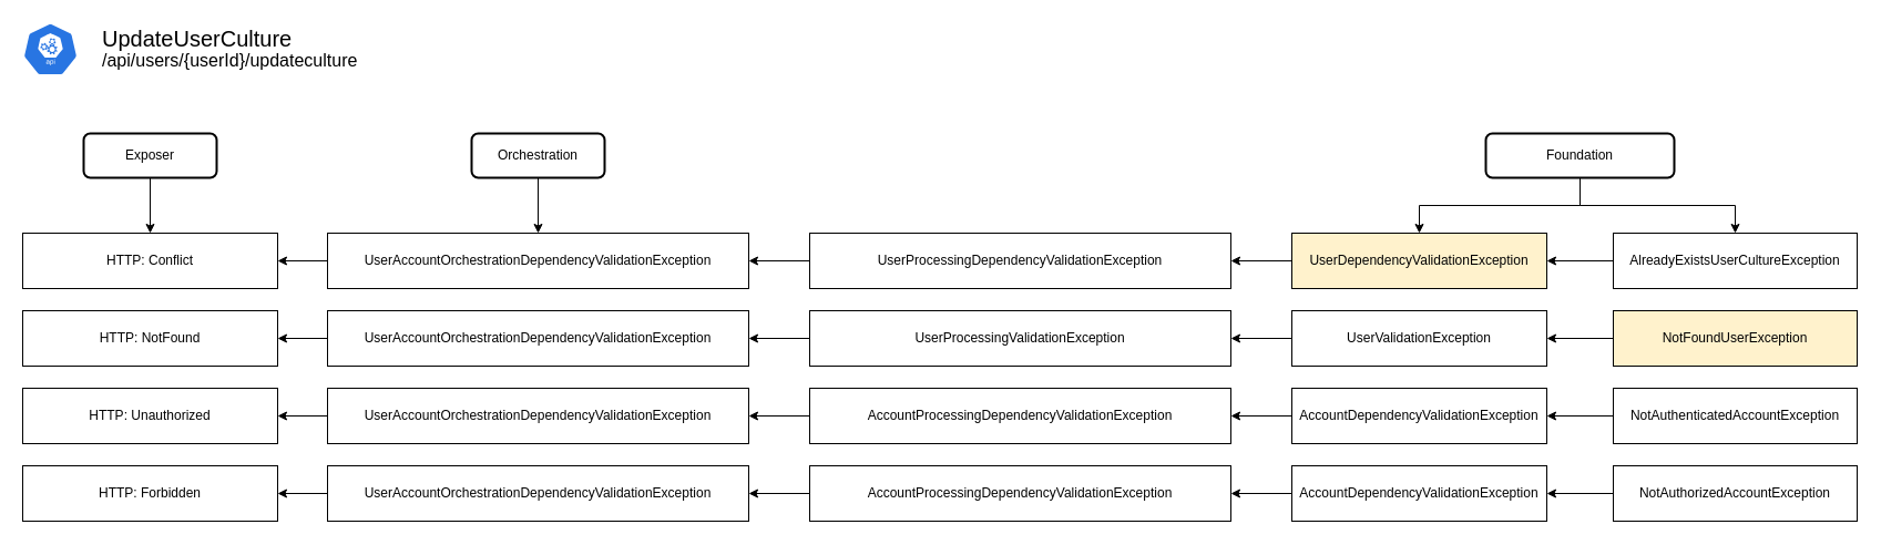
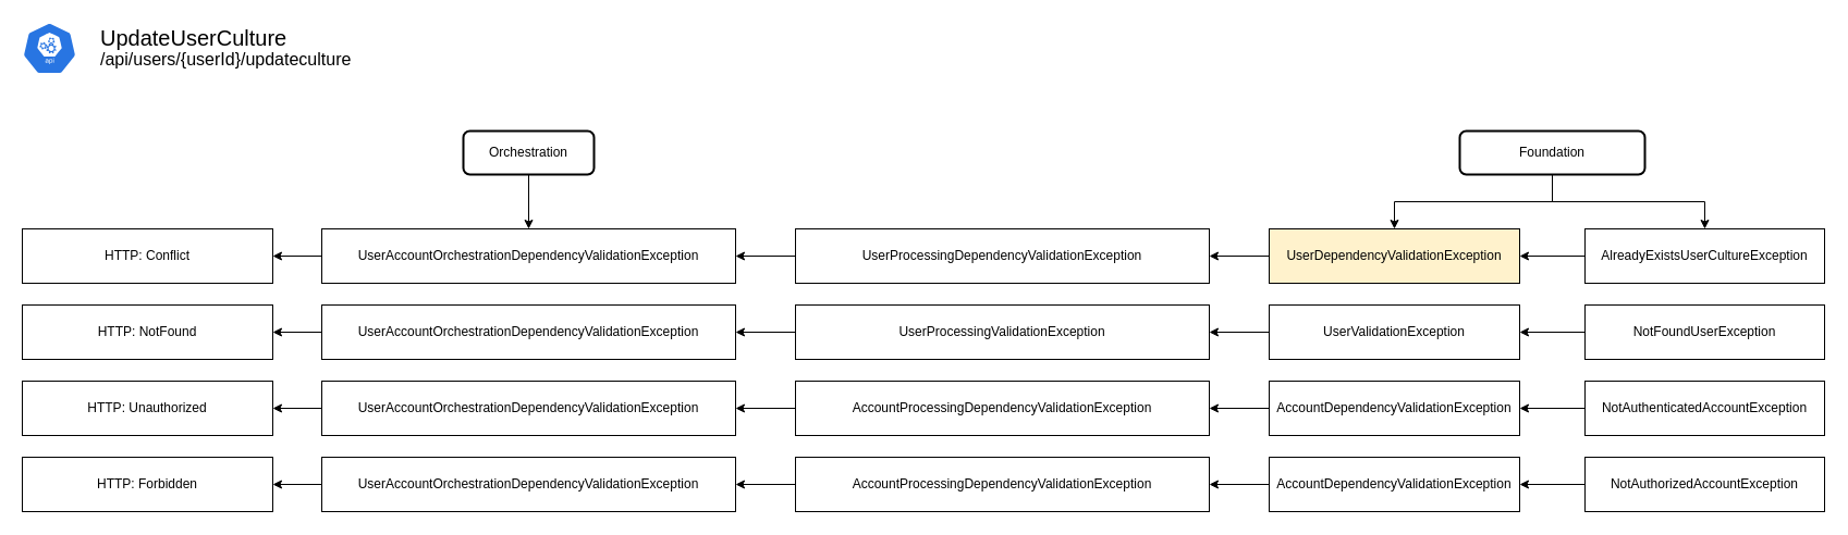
  <mxCell id="0" />
  <mxCell id="1" parent="0" />
  <mxCell id="2" value="" style="group" parent="1" vertex="1" connectable="0"><mxGeometry x="20" y="20" width="310" height="48" as="geometry" /></mxCell>
  <mxCell id="3" value="" style="html=1;dashed=0;whitespace=wrap;fillColor=#2875E2;strokeColor=#ffffff;points=[[0.005,0.63,0],[0.1,0.2,0],[0.9,0.2,0],[0.5,0,0],[0.995,0.63,0],[0.72,0.99,0],[0.5,1,0],[0.28,0.99,0]];shape=mxgraph.kubernetes.icon;prIcon=api" parent="2" vertex="1"><mxGeometry width="50" height="48" as="geometry" /></mxCell>
  <mxCell id="4" value="&lt;span style=&quot;font-size: 20px&quot;&gt;UpdateUserCulture&lt;/span&gt;" style="text;html=1;strokeColor=none;fillColor=none;align=left;verticalAlign=middle;whiteSpace=wrap;rounded=0;" parent="2" vertex="1"><mxGeometry x="70" y="4" width="180" height="20" as="geometry" /></mxCell>
  <mxCell id="5" value="&lt;span style=&quot;font-size: 16px&quot;&gt;/api/users/{userId}/updateculture&lt;/span&gt;" style="text;html=1;strokeColor=none;fillColor=none;align=left;verticalAlign=middle;whiteSpace=wrap;rounded=0;" parent="2" vertex="1"><mxGeometry x="70" y="24" width="240" height="20" as="geometry" /></mxCell>
  <mxCell id="6" style="edgeStyle=orthogonalEdgeStyle;rounded=0;orthogonalLoop=1;jettySize=auto;html=1;" parent="1" source="7" target="9" edge="1"><mxGeometry relative="1" as="geometry" /></mxCell>
  <mxCell id="7" value="AlreadyExistsUserCultureException" style="rounded=0;whiteSpace=wrap;html=1;" parent="1" vertex="1"><mxGeometry x="1455" y="210" width="220" height="50" as="geometry" /></mxCell>
  <mxCell id="8" style="edgeStyle=orthogonalEdgeStyle;rounded=0;orthogonalLoop=1;jettySize=auto;html=1;entryX=1;entryY=0.5;entryDx=0;entryDy=0;" parent="1" source="9" target="38" edge="1"><mxGeometry relative="1" as="geometry" /></mxCell>
  <mxCell id="9" value="UserDependencyValidationException" style="rounded=0;whiteSpace=wrap;html=1;fillColor=#fff2cc;" parent="1" vertex="1"><mxGeometry x="1165" y="210" width="230" height="50" as="geometry" /></mxCell>
  <mxCell id="10" value="HTTP: Conflict" style="rounded=0;whiteSpace=wrap;html=1;" parent="1" vertex="1"><mxGeometry x="20" y="210" width="230" height="50" as="geometry" /></mxCell>
  <mxCell id="11" style="edgeStyle=orthogonalEdgeStyle;rounded=0;orthogonalLoop=1;jettySize=auto;html=1;" parent="1" source="12" target="14" edge="1"><mxGeometry relative="1" as="geometry" /></mxCell>
- <mxCell id="12" value="NotFoundUserException" style="rounded=0;whiteSpace=wrap;html=1;fillColor=#fff2cc;" parent="1" vertex="1"><mxGeometry x="1455" y="280" width="220" height="50" as="geometry" /></mxCell>
+ <mxCell id="12" value="NotFoundUserException" style="rounded=0;whiteSpace=wrap;html=1;" parent="1" vertex="1"><mxGeometry x="1455" y="280" width="220" height="50" as="geometry" /></mxCell>
  <mxCell id="13" style="edgeStyle=orthogonalEdgeStyle;rounded=0;orthogonalLoop=1;jettySize=auto;html=1;" parent="1" source="14" target="40" edge="1"><mxGeometry relative="1" as="geometry" /></mxCell>
  <mxCell id="14" value="UserValidationException" style="rounded=0;whiteSpace=wrap;html=1;" parent="1" vertex="1"><mxGeometry x="1165" y="280" width="230" height="50" as="geometry" /></mxCell>
  <mxCell id="15" value="HTTP: NotFound" style="rounded=0;whiteSpace=wrap;html=1;" parent="1" vertex="1"><mxGeometry x="20" y="280" width="230" height="50" as="geometry" /></mxCell>
  <mxCell id="16" style="edgeStyle=orthogonalEdgeStyle;rounded=0;orthogonalLoop=1;jettySize=auto;html=1;entryX=1;entryY=0.5;entryDx=0;entryDy=0;" parent="1" source="17" target="21" edge="1"><mxGeometry relative="1" as="geometry" /></mxCell>
  <mxCell id="17" value="NotAuthenticatedAccountException" style="rounded=0;whiteSpace=wrap;html=1;" parent="1" vertex="1"><mxGeometry x="1455" y="350" width="220" height="50" as="geometry" /></mxCell>
  <mxCell id="18" style="edgeStyle=orthogonalEdgeStyle;rounded=0;orthogonalLoop=1;jettySize=auto;html=1;entryX=1;entryY=0.5;entryDx=0;entryDy=0;" parent="1" source="19" target="23" edge="1"><mxGeometry relative="1" as="geometry" /></mxCell>
  <mxCell id="19" value="NotAuthorizedAccountException" style="rounded=0;whiteSpace=wrap;html=1;" parent="1" vertex="1"><mxGeometry x="1455" y="420" width="220" height="50" as="geometry" /></mxCell>
  <mxCell id="20" style="edgeStyle=orthogonalEdgeStyle;rounded=0;orthogonalLoop=1;jettySize=auto;html=1;entryX=1;entryY=0.5;entryDx=0;entryDy=0;" parent="1" source="21" target="42" edge="1"><mxGeometry relative="1" as="geometry" /></mxCell>
  <mxCell id="21" value="AccountDependencyValidationException" style="rounded=0;whiteSpace=wrap;html=1;" parent="1" vertex="1"><mxGeometry x="1165" y="350" width="230" height="50" as="geometry" /></mxCell>
  <mxCell id="22" style="edgeStyle=orthogonalEdgeStyle;rounded=0;orthogonalLoop=1;jettySize=auto;html=1;entryX=1;entryY=0.5;entryDx=0;entryDy=0;" parent="1" source="23" target="44" edge="1"><mxGeometry relative="1" as="geometry" /></mxCell>
  <mxCell id="23" value="AccountDependencyValidationException" style="rounded=0;whiteSpace=wrap;html=1;" parent="1" vertex="1"><mxGeometry x="1165" y="420" width="230" height="50" as="geometry" /></mxCell>
  <mxCell id="24" value="HTTP: Unauthorized" style="rounded=0;whiteSpace=wrap;html=1;" parent="1" vertex="1"><mxGeometry x="20" y="350" width="230" height="50" as="geometry" /></mxCell>
  <mxCell id="25" value="HTTP: Forbidden" style="rounded=0;whiteSpace=wrap;html=1;" parent="1" vertex="1"><mxGeometry x="20" y="420" width="230" height="50" as="geometry" /></mxCell>
  <mxCell id="26" style="edgeStyle=orthogonalEdgeStyle;rounded=0;orthogonalLoop=1;jettySize=auto;html=1;entryX=1;entryY=0.5;entryDx=0;entryDy=0;" parent="1" source="27" target="10" edge="1"><mxGeometry relative="1" as="geometry" /></mxCell>
  <mxCell id="27" value="UserAccountOrchestrationDependencyValidationException" style="rounded=0;whiteSpace=wrap;html=1;" parent="1" vertex="1"><mxGeometry x="295" y="210" width="380" height="50" as="geometry" /></mxCell>
  <mxCell id="28" style="edgeStyle=orthogonalEdgeStyle;rounded=0;orthogonalLoop=1;jettySize=auto;html=1;entryX=1;entryY=0.5;entryDx=0;entryDy=0;" parent="1" source="29" target="15" edge="1"><mxGeometry relative="1" as="geometry" /></mxCell>
  <mxCell id="29" value="UserAccountOrchestrationDependencyValidationException" style="rounded=0;whiteSpace=wrap;html=1;" parent="1" vertex="1"><mxGeometry x="295" y="280" width="380" height="50" as="geometry" /></mxCell>
  <mxCell id="30" style="edgeStyle=orthogonalEdgeStyle;rounded=0;orthogonalLoop=1;jettySize=auto;html=1;entryX=1;entryY=0.5;entryDx=0;entryDy=0;" parent="1" source="31" target="24" edge="1"><mxGeometry relative="1" as="geometry" /></mxCell>
  <mxCell id="31" value="UserAccountOrchestrationDependencyValidationException" style="rounded=0;whiteSpace=wrap;html=1;" parent="1" vertex="1"><mxGeometry x="295" y="350" width="380" height="50" as="geometry" /></mxCell>
  <mxCell id="32" style="edgeStyle=orthogonalEdgeStyle;rounded=0;orthogonalLoop=1;jettySize=auto;html=1;entryX=1;entryY=0.5;entryDx=0;entryDy=0;" parent="1" source="33" target="25" edge="1"><mxGeometry relative="1" as="geometry" /></mxCell>
  <mxCell id="33" value="UserAccountOrchestrationDependencyValidationException" style="rounded=0;whiteSpace=wrap;html=1;" parent="1" vertex="1"><mxGeometry x="295" y="420" width="380" height="50" as="geometry" /></mxCell>
  <mxCell id="34" style="edgeStyle=orthogonalEdgeStyle;rounded=0;orthogonalLoop=1;jettySize=auto;html=1;entryX=0.5;entryY=0;entryDx=0;entryDy=0;" parent="1" source="36" target="7" edge="1"><mxGeometry relative="1" as="geometry" /></mxCell>
  <mxCell id="35" style="edgeStyle=orthogonalEdgeStyle;rounded=0;orthogonalLoop=1;jettySize=auto;html=1;entryX=0.5;entryY=0;entryDx=0;entryDy=0;" parent="1" source="36" target="9" edge="1"><mxGeometry relative="1" as="geometry" /></mxCell>
  <mxCell id="36" value="Foundation" style="rounded=1;whiteSpace=wrap;html=1;strokeWidth=2;gradientColor=none;" parent="1" vertex="1"><mxGeometry x="1340" y="120" width="170" height="40" as="geometry" /></mxCell>
  <mxCell id="37" style="edgeStyle=orthogonalEdgeStyle;rounded=0;orthogonalLoop=1;jettySize=auto;html=1;entryX=1;entryY=0.5;entryDx=0;entryDy=0;" parent="1" source="38" target="27" edge="1"><mxGeometry relative="1" as="geometry" /></mxCell>
  <mxCell id="38" value="UserProcessingDependencyValidationException" style="rounded=0;whiteSpace=wrap;html=1;" parent="1" vertex="1"><mxGeometry x="730" y="210" width="380" height="50" as="geometry" /></mxCell>
  <mxCell id="39" style="edgeStyle=orthogonalEdgeStyle;rounded=0;orthogonalLoop=1;jettySize=auto;html=1;entryX=1;entryY=0.5;entryDx=0;entryDy=0;" parent="1" source="40" target="29" edge="1"><mxGeometry relative="1" as="geometry" /></mxCell>
  <mxCell id="40" value="UserProcessingValidationException" style="rounded=0;whiteSpace=wrap;html=1;" parent="1" vertex="1"><mxGeometry x="730" y="280" width="380" height="50" as="geometry" /></mxCell>
  <mxCell id="41" style="edgeStyle=orthogonalEdgeStyle;rounded=0;orthogonalLoop=1;jettySize=auto;html=1;entryX=1;entryY=0.5;entryDx=0;entryDy=0;" parent="1" source="42" target="31" edge="1"><mxGeometry relative="1" as="geometry" /></mxCell>
  <mxCell id="42" value="AccountProcessingDependencyValidationException" style="rounded=0;whiteSpace=wrap;html=1;" parent="1" vertex="1"><mxGeometry x="730" y="350" width="380" height="50" as="geometry" /></mxCell>
  <mxCell id="43" value="" style="edgeStyle=orthogonalEdgeStyle;rounded=0;orthogonalLoop=1;jettySize=auto;html=1;" parent="1" source="44" target="33" edge="1"><mxGeometry relative="1" as="geometry" /></mxCell>
  <mxCell id="44" value="AccountProcessingDependencyValidationException" style="rounded=0;whiteSpace=wrap;html=1;" parent="1" vertex="1"><mxGeometry x="730" y="420" width="380" height="50" as="geometry" /></mxCell>
  <mxCell id="45" style="edgeStyle=orthogonalEdgeStyle;rounded=0;orthogonalLoop=1;jettySize=auto;html=1;" parent="1" source="46" target="27" edge="1"><mxGeometry relative="1" as="geometry" /></mxCell>
  <mxCell id="46" value="Orchestration" style="rounded=1;whiteSpace=wrap;html=1;strokeWidth=2;gradientColor=none;" parent="1" vertex="1"><mxGeometry x="425" y="120" width="120" height="40" as="geometry" /></mxCell>
- <mxCell id="47" style="edgeStyle=orthogonalEdgeStyle;rounded=0;orthogonalLoop=1;jettySize=auto;html=1;" parent="1" source="48" target="10" edge="1"><mxGeometry relative="1" as="geometry" /></mxCell>
- <mxCell id="48" value="Exposer" style="rounded=1;whiteSpace=wrap;html=1;strokeWidth=2;gradientColor=none;" parent="1" vertex="1"><mxGeometry x="75" y="120" width="120" height="40" as="geometry" /></mxCell>
